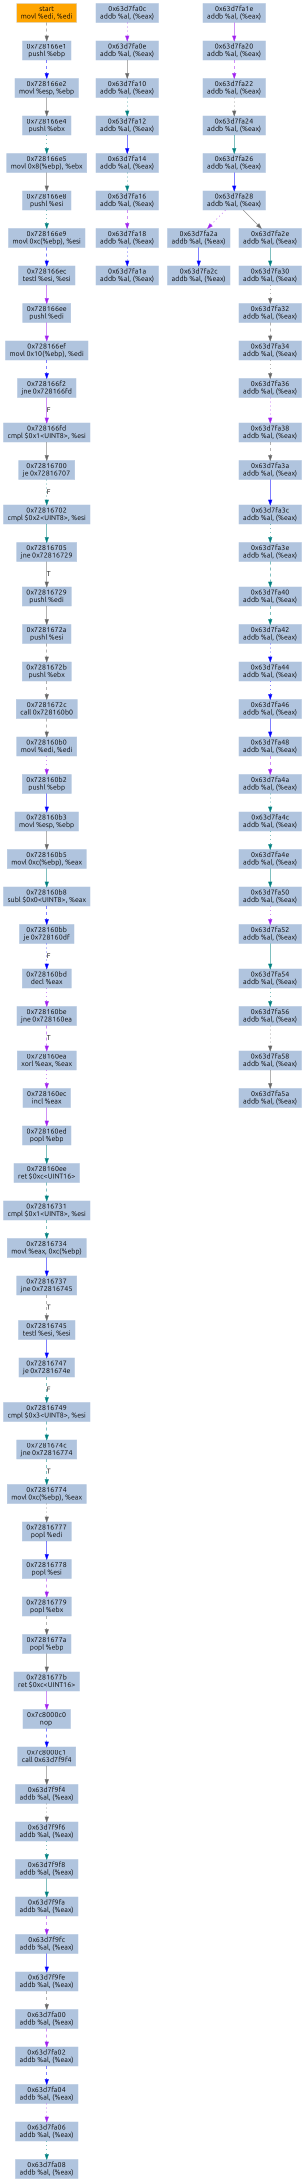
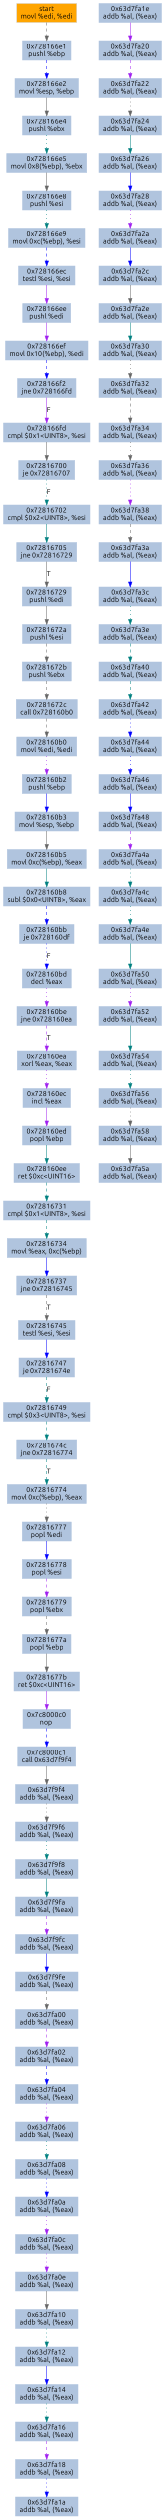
  digraph {
    fontname=Ubuntu
    node [color=lightsteelblue fillcolor=lightsteelblue fontname=Ubuntu shape=rectangle style=filled]
    edge [color=gray40 fontname=Ubuntu style=solid]
    n1 [color=lightgrey fillcolor=orange label="start\nmovl %edi, %edi"]
    n2 [label="0x728166e1\npushl %ebp"]
    n3 [label="0x728166e2\nmovl %esp, %ebp"]
    n4 [label="0x728166e4\npushl %ebx"]
    n5 [label="0x728166e5\nmovl 0x8(%ebp), %ebx"]
    n6 [label="0x728166e8\npushl %esi"]
    n7 [label="0x728166e9\nmovl 0xc(%ebp), %esi"]
    n8 [label="0x728166ec\ntestl %esi, %esi"]
    n9 [label="0x728166ee\npushl %edi"]
    n10 [label="0x728166ef\nmovl 0x10(%ebp), %edi"]
    n11 [label="0x728166f2\njne 0x728166fd"]
    n12 [label="0x728166fd\ncmpl $0x1<UINT8>, %esi"]
    n13 [label="0x72816700\nje 0x72816707"]
    n14 [label="0x72816702\ncmpl $0x2<UINT8>, %esi"]
    n15 [label="0x72816705\njne 0x72816729"]
    n16 [label="0x72816729\npushl %edi"]
    n17 [label="0x7281672a\npushl %esi"]
    n18 [label="0x7281672b\npushl %ebx"]
    n19 [label="0x7281672c\ncall 0x728160b0"]
    n20 [label="0x728160b0\nmovl %edi, %edi"]
    n21 [label="0x728160b2\npushl %ebp"]
    n22 [label="0x728160b3\nmovl %esp, %ebp"]
    n23 [label="0x728160b5\nmovl 0xc(%ebp), %eax"]
    n24 [label="0x728160b8\nsubl $0x0<UINT8>, %eax"]
    n25 [label="0x728160bb\nje 0x728160df"]
    n26 [label="0x728160bd\ndecl %eax"]
    n27 [label="0x728160be\njne 0x728160ea"]
    n28 [label="0x728160ea\nxorl %eax, %eax"]
    n29 [label="0x728160ec\nincl %eax"]
    n30 [label="0x728160ed\npopl %ebp"]
    n31 [label="0x728160ee\nret $0xc<UINT16>"]
    n32 [label="0x72816731\ncmpl $0x1<UINT8>, %esi"]
    n33 [label="0x72816734\nmovl %eax, 0xc(%ebp)"]
    n34 [label="0x72816737\njne 0x72816745"]
    n35 [label="0x72816745\ntestl %esi, %esi"]
    n36 [label="0x72816747\nje 0x7281674e"]
    n37 [label="0x72816749\ncmpl $0x3<UINT8>, %esi"]
    n38 [label="0x7281674c\njne 0x72816774"]
    n39 [label="0x72816774\nmovl 0xc(%ebp), %eax"]
    n40 [label="0x72816777\npopl %edi"]
    n41 [label="0x72816778\npopl %esi"]
    n42 [label="0x72816779\npopl %ebx"]
    n43 [label="0x7281677a\npopl %ebp"]
    n44 [label="0x7281677b\nret $0xc<UINT16>"]
    n45 [label="0x7c8000c0\nnop "]
    n46 [label="0x7c8000c1\ncall 0x63d7f9f4"]
    n47 [label="0x63d7f9f4\naddb %al, (%eax)"]
    n48 [label="0x63d7f9f6\naddb %al, (%eax)"]
    n49 [label="0x63d7f9f8\naddb %al, (%eax)"]
    n50 [label="0x63d7f9fa\naddb %al, (%eax)"]
    n51 [label="0x63d7f9fc\naddb %al, (%eax)"]
    n52 [label="0x63d7f9fe\naddb %al, (%eax)"]
    n53 [label="0x63d7fa00\naddb %al, (%eax)"]
    n54 [label="0x63d7fa02\naddb %al, (%eax)"]
    n55 [label="0x63d7fa04\naddb %al, (%eax)"]
    n56 [label="0x63d7fa06\naddb %al, (%eax)"]
    n57 [label="0x63d7fa08\naddb %al, (%eax)"]
+   n58 [label="0x63d7fa0a\naddb %al, (%eax)"]
    n59 [label="0x63d7fa0c\naddb %al, (%eax)"]
    n60 [label="0x63d7fa0e\naddb %al, (%eax)"]
    n61 [label="0x63d7fa10\naddb %al, (%eax)"]
    n62 [label="0x63d7fa12\naddb %al, (%eax)"]
    n63 [label="0x63d7fa14\naddb %al, (%eax)"]
    n64 [label="0x63d7fa16\naddb %al, (%eax)"]
    n65 [label="0x63d7fa18\naddb %al, (%eax)"]
    n66 [label="0x63d7fa1a\naddb %al, (%eax)"]
    n67 [label="0x63d7fa1e\naddb %al, (%eax)"]
    n68 [label="0x63d7fa20\naddb %al, (%eax)"]
    n69 [label="0x63d7fa22\naddb %al, (%eax)"]
    n70 [label="0x63d7fa24\naddb %al, (%eax)"]
    n71 [label="0x63d7fa26\naddb %al, (%eax)"]
    n72 [label="0x63d7fa28\naddb %al, (%eax)"]
    n73 [label="0x63d7fa2a\naddb %al, (%eax)"]
    n74 [label="0x63d7fa2c\naddb %al, (%eax)"]
    n75 [label="0x63d7fa2e\naddb %al, (%eax)"]
    n76 [label="0x63d7fa30\naddb %al, (%eax)"]
    n77 [label="0x63d7fa32\naddb %al, (%eax)"]
    n78 [label="0x63d7fa34\naddb %al, (%eax)"]
    n79 [label="0x63d7fa36\naddb %al, (%eax)"]
    n80 [label="0x63d7fa38\naddb %al, (%eax)"]
    n81 [label="0x63d7fa3a\naddb %al, (%eax)"]
    n82 [label="0x63d7fa3c\naddb %al, (%eax)"]
    n83 [label="0x63d7fa3e\naddb %al, (%eax)"]
    n84 [label="0x63d7fa40\naddb %al, (%eax)"]
    n85 [label="0x63d7fa42\naddb %al, (%eax)"]
    n86 [label="0x63d7fa44\naddb %al, (%eax)"]
    n87 [label="0x63d7fa46\naddb %al, (%eax)"]
    n88 [label="0x63d7fa48\naddb %al, (%eax)"]
    n89 [label="0x63d7fa4a\naddb %al, (%eax)"]
    n90 [label="0x63d7fa4c\naddb %al, (%eax)"]
    n91 [label="0x63d7fa4e\naddb %al, (%eax)"]
    n92 [label="0x63d7fa50\naddb %al, (%eax)"]
    n93 [label="0x63d7fa52\naddb %al, (%eax)"]
    n94 [label="0x63d7fa54\naddb %al, (%eax)"]
    n95 [label="0x63d7fa56\naddb %al, (%eax)"]
    n96 [label="0x63d7fa58\naddb %al, (%eax)"]
    n97 [label="0x63d7fa5a\naddb %al, (%eax)"]
    n1 -> n2 [style=dashed]
    n2 -> n3 [color=blue style=dashed]
    n3 -> n4
    n4 -> n5 [color=teal style=dotted]
    n5 -> n6
    n6 -> n7 [color=teal style=dotted]
    n7 -> n8 [color=blue style=dashed]
    n8 -> n9 [color=purple]
    n9 -> n10 [color=purple]
    n10 -> n11 [color=blue style=dashed]
    n11 -> n12 [color=purple label=F]
    n12 -> n13
    n13 -> n14 [color=teal label=F style=dotted]
    n14 -> n15 [color=teal]
    n15 -> n16 [label=T]
    n16 -> n17
    n17 -> n18 [style=dashed]
    n18 -> n19 [style=dashed]
    n19 -> n20 [style=dashed]
    n20 -> n21 [color=purple style=dotted]
    n21 -> n22 [color=blue]
    n22 -> n23
    n23 -> n24 [color=teal]
    n24 -> n25 [color=blue style=dashed]
    n25 -> n26 [color=blue label=F style=dotted]
    n26 -> n27 [color=purple style=dotted]
    n27 -> n28 [color=purple label=T style=dashed]
    n28 -> n29 [color=purple style=dotted]
    n29 -> n30 [color=purple]
    n30 -> n31 [color=teal]
    n31 -> n32 [color=teal style=dashed]
    n32 -> n33 [color=teal style=dashed]
    n33 -> n34 [color=blue]
    n34 -> n35 [label=T style=dashed]
    n35 -> n36 [color=blue]
    n36 -> n37 [color=teal label=F style=dashed]
    n37 -> n38 [color=teal style=dashed]
    n38 -> n39 [color=teal label=T style=dashed]
    n39 -> n40 [style=dotted]
    n40 -> n41 [color=blue]
    n41 -> n42 [color=purple style=dashed]
    n42 -> n43 [style=dashed]
    n43 -> n44
    n44 -> n45 [color=purple]
    n45 -> n46 [color=blue style=dashed]
    n46 -> n47
    n47 -> n48 [style=dotted]
    n48 -> n49 [color=teal style=dotted]
    n49 -> n50 [color=teal]
    n50 -> n51 [color=purple style=dashed]
    n51 -> n52 [color=blue]
    n52 -> n53 [style=dashed]
    n53 -> n54 [color=purple style=dashed]
    n54 -> n55 [color=blue style=dashed]
    n55 -> n56 [color=purple style=dotted]
    n56 -> n57 [color=teal style=dotted]
+   n57 -> n58 [color=blue style=dotted]
+   n58 -> n59 [color=purple style=dotted]
    n59 -> n60 [color=purple style=dotted]
    n60 -> n61
    n61 -> n62 [color=teal style=dotted]
    n62 -> n63 [color=blue]
    n63 -> n64 [color=teal style=dotted]
    n64 -> n65 [color=purple style=dashed]
    n65 -> n66 [color=blue style=dotted]
    n67 -> n68 [color=purple]
    n68 -> n69 [color=purple style=dashed]
    n69 -> n70 [style=dotted]
    n70 -> n71 [color=teal]
    n71 -> n72 [color=blue]
    n72 -> n73 [color=purple style=dotted]
    n73 -> n74 [color=blue]
-   n72 -> n75
+   n74 -> n75
    n75 -> n76 [color=teal]
    n76 -> n77 [style=dotted]
    n77 -> n78 [style=dashed]
    n78 -> n79 [style=dotted]
    n79 -> n80 [color=purple style=dotted]
    n80 -> n81 [style=dashed]
    n81 -> n82 [color=blue]
    n82 -> n83 [color=teal style=dotted]
    n83 -> n84 [color=teal style=dashed]
    n84 -> n85 [color=teal style=dashed]
    n85 -> n86 [color=blue style=dotted]
    n86 -> n87 [color=blue style=dotted]
    n87 -> n88 [color=blue]
    n88 -> n89 [color=purple style=dashed]
    n89 -> n90 [color=teal style=dotted]
    n90 -> n91 [color=teal style=dotted]
    n91 -> n92 [color=teal]
    n92 -> n93 [color=purple style=dotted]
    n93 -> n94 [color=teal]
    n94 -> n95 [color=teal style=dotted]
    n95 -> n96 [style=dotted]
    n96 -> n97
  }
